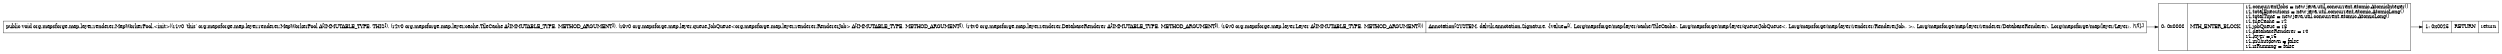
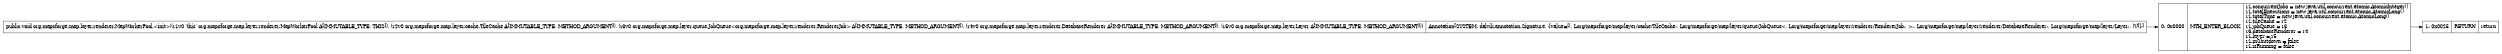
  digraph {
    rankdir=LR
    node [shape=record]
-   n1 [label="{0\:\ 0x0000|MTH_ENTER_BLOCK\l|r1.concurrentJobs = new java.util.concurrent.atomic.AtomicInteger()\lr1.totalExecutions = new java.util.concurrent.atomic.AtomicLong()\lr1.totalTime = new java.util.concurrent.atomic.AtomicLong()\lr1.tileCache = r2\lr1.jobQueue = r3\lr1.databaseRenderer = r4\lr1.layer = r5\lr1.inShutdown = false\lr1.isRunning = false\l}"]
+   n1 [label="{0\:\ 0x0000|MTH_ENTER_BLOCK\l|r1.concurrentJobs = new java.util.concurrent.atomic.AtomicInteger()\lr1.totalExecutions = new java.util.concurrent.atomic.AtomicLong()\lr1.totalTime = new java.util.concurrent.atomic.AtomicLong()\lr1.tileCache = r2\lr1.jobQueue = r3\lr6.databaseRenderer = r4\lr1.layer = r5\lr1.inShutdown = false\lr1.isRunning = false\l}"]
    n2 [label="{1\:\ 0x0025|RETURN\l|return\l}"]
    n3 [label="{public void org.mapsforge.map.layer.renderer.MapWorkerPool.\<init\>((r1v0 'this' org.mapsforge.map.layer.renderer.MapWorkerPool A[IMMUTABLE_TYPE, THIS]), (r2v0 org.mapsforge.map.layer.cache.TileCache A[IMMUTABLE_TYPE, METHOD_ARGUMENT]), (r3v0 org.mapsforge.map.layer.queue.JobQueue\<org.mapsforge.map.layer.renderer.RendererJob\> A[IMMUTABLE_TYPE, METHOD_ARGUMENT]), (r4v0 org.mapsforge.map.layer.renderer.DatabaseRenderer A[IMMUTABLE_TYPE, METHOD_ARGUMENT]), (r5v0 org.mapsforge.map.layer.Layer A[IMMUTABLE_TYPE, METHOD_ARGUMENT]))  | Annotation[SYSTEM, dalvik.annotation.Signature, \{value=[(, Lorg\/mapsforge\/map\/layer\/cache\/TileCache;, Lorg\/mapsforge\/map\/layer\/queue\/JobQueue\<, Lorg\/mapsforge\/map\/layer\/renderer\/RendererJob;, \>;, Lorg\/mapsforge\/map\/layer\/renderer\/DatabaseRenderer;, Lorg\/mapsforge\/map\/layer\/Layer;, )V]\}]\l}"]
    n1 -> n2
    n3 -> n1
  }
